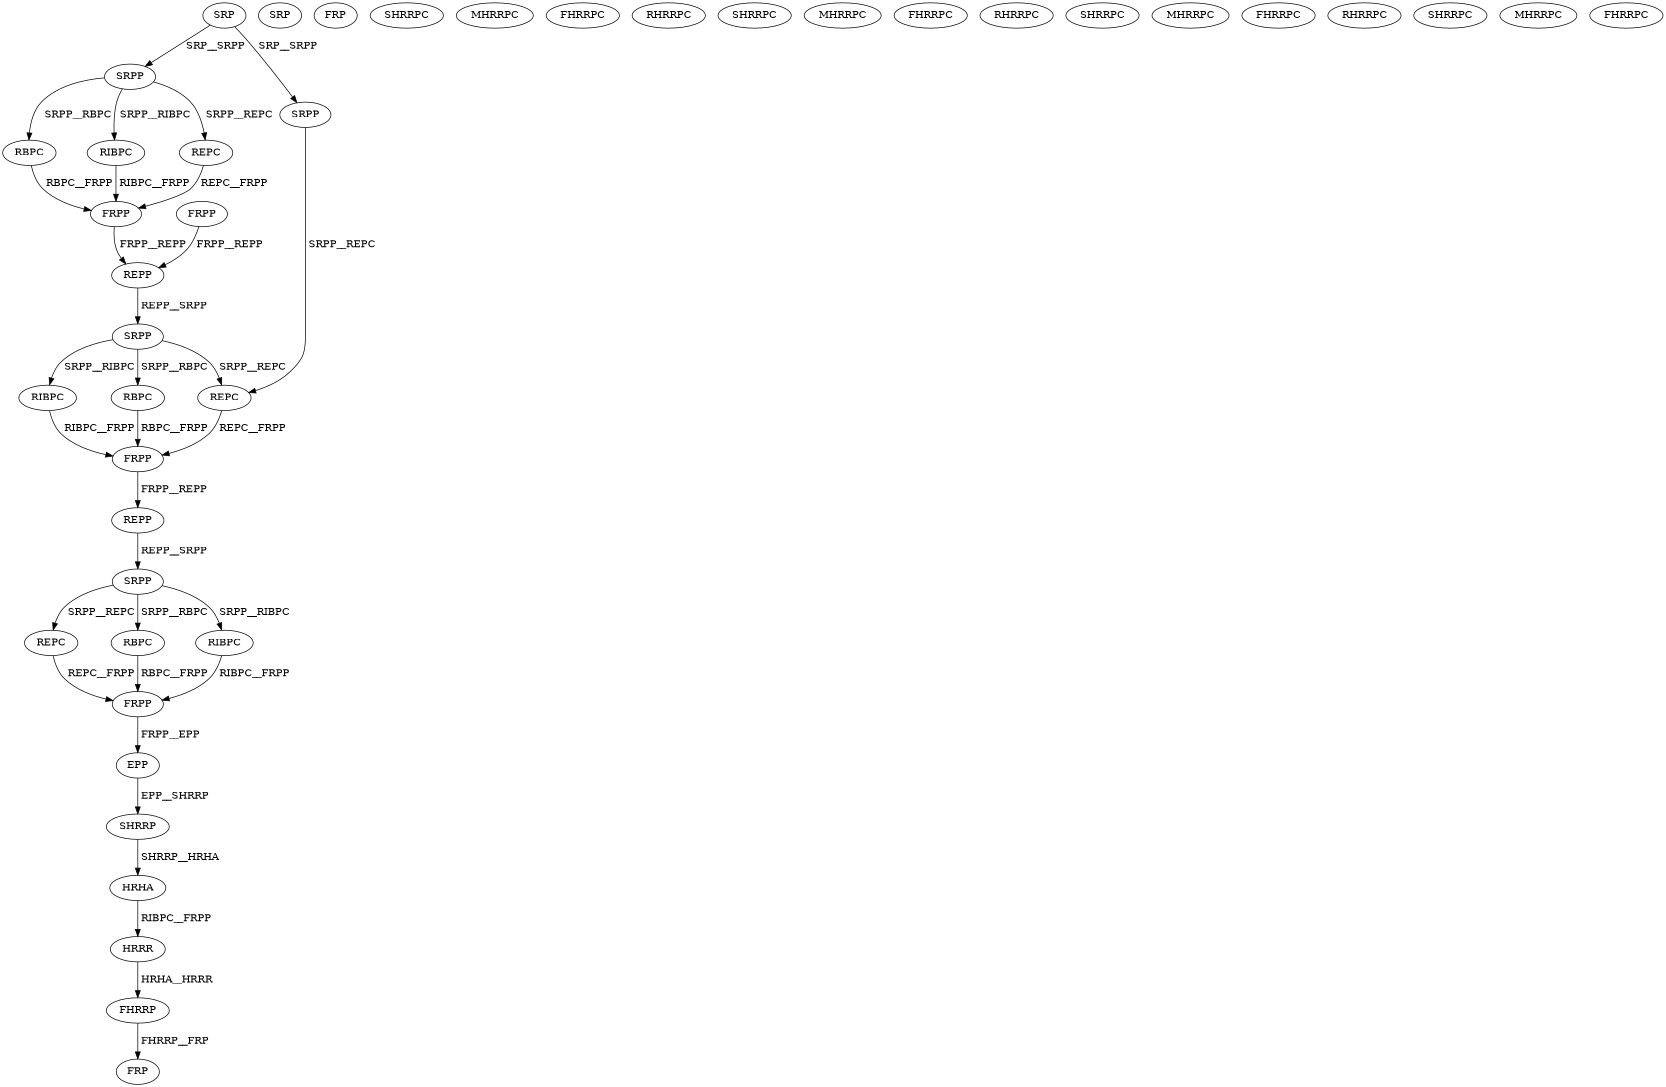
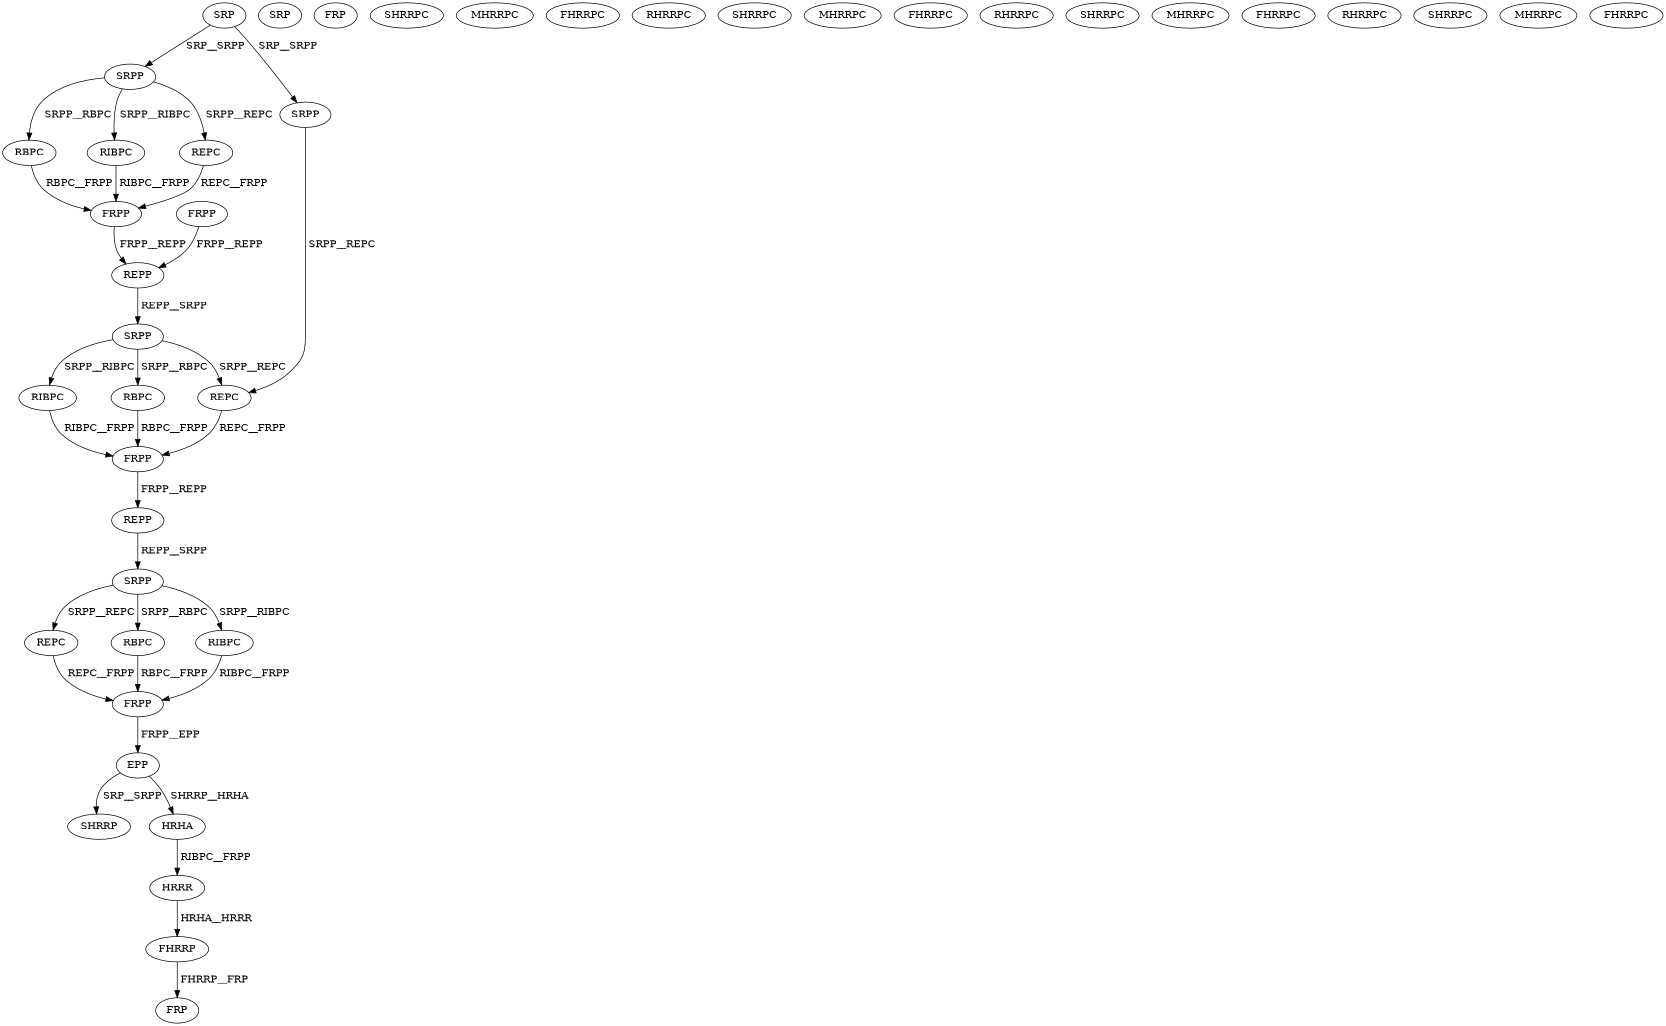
  digraph {
    node [color=black fontcolor=black]
    edge [color=black fontcolor=black]
    n1 [label=SRP]
    n2 [label=SRPP]
    n3 [label=SRPP]
    n4 [label=RIBPC]
    n5 [label=REPC]
    n6 [label=RBPC]
    n7 [label=REPC]
    n8 [label=FRPP]
    n9 [label=FRPP]
    n10 [label=REPP]
    n11 [label=SRPP]
    n12 [label=FRPP]
    n13 [label=RIBPC]
    n14 [label=RBPC]
    n15 [label=REPP]
    n16 [label=SRPP]
    n17 [label=REPC]
    n18 [label=RBPC]
    n19 [label=RIBPC]
    n20 [label=FRPP]
    n21 [label=EPP]
    n22 [label=SHRRP]
    n23 [label=HRHA]
    n24 [label=HRRR]
    n25 [label=SRP]
    n26 [label=FRP]
    n27 [label=FHRRP]
    n28 [label=SHRRPC]
    n29 [label=MHRRPC]
    n30 [label=FHRRPC]
    n31 [label=RHRRPC]
    n32 [label=SHRRPC]
    n33 [label=MHRRPC]
    n34 [label=FHRRPC]
    n35 [label=RHRRPC]
    n36 [label=SHRRPC]
    n37 [label=MHRRPC]
    n38 [label=FHRRPC]
    n39 [label=RHRRPC]
    n40 [label=SHRRPC]
    n41 [label=MHRRPC]
    n42 [label=FHRRPC]
    n43 [label=FRP]
    n1 -> n2 [label=" SRP__SRPP"]
    n1 -> n3 [label=" SRP__SRPP"]
    n2 -> n4 [label=" SRPP__RIBPC"]
    n2 -> n5 [label=" SRPP__REPC"]
    n2 -> n6 [label=" SRPP__RBPC"]
    n3 -> n7 [label=" SRPP__REPC"]
    n4 -> n8 [label=" RIBPC__FRPP"]
    n5 -> n8 [label=" REPC__FRPP"]
    n6 -> n8 [label=" RBPC__FRPP"]
    n7 -> n12 [label=" REPC__FRPP"]
    n8 -> n10 [label=" FRPP__REPP"]
    n9 -> n10 [label=" FRPP__REPP"]
    n10 -> n11 [label=" REPP__SRPP"]
    n11 -> n7 [label=" SRPP__REPC"]
    n11 -> n13 [label=" SRPP__RIBPC"]
    n11 -> n14 [label=" SRPP__RBPC"]
    n12 -> n15 [label=" FRPP__REPP"]
    n13 -> n12 [label=" RIBPC__FRPP"]
    n14 -> n12 [label=" RBPC__FRPP"]
    n15 -> n16 [label=" REPP__SRPP"]
    n16 -> n17 [label=" SRPP__REPC"]
    n16 -> n18 [label=" SRPP__RBPC"]
    n16 -> n19 [label=" SRPP__RIBPC"]
    n17 -> n20 [label=" REPC__FRPP"]
    n18 -> n20 [label=" RBPC__FRPP"]
    n19 -> n20 [label=" RIBPC__FRPP"]
    n20 -> n21 [label=" FRPP__EPP"]
-   n21 -> n22 [label=" EPP__SHRRP"]
-   n22 -> n23 [label=" SHRRP__HRHA"]
+   n21 -> n22 [label=" SRP__SRPP"]
+   n21 -> n23 [label=" SHRRP__HRHA"]
    n23 -> n24 [label=" RIBPC__FRPP"]
    n24 -> n27 [label=" HRHA__HRRR"]
    n27 -> n43 [label=" FHRRP__FRP"]
  }
